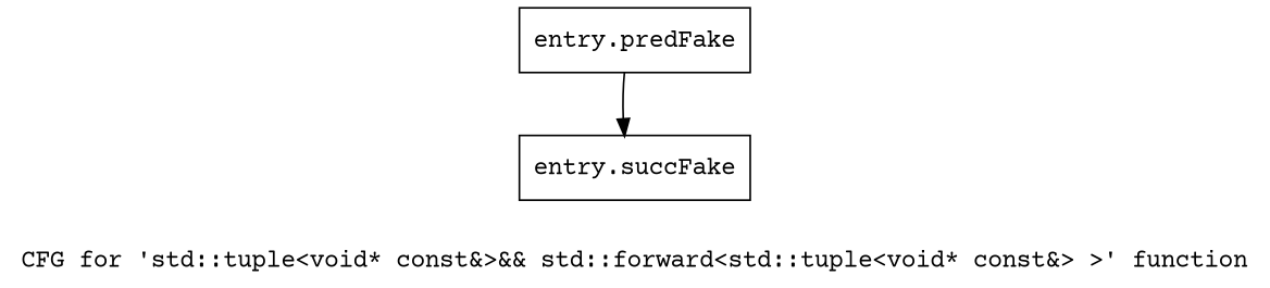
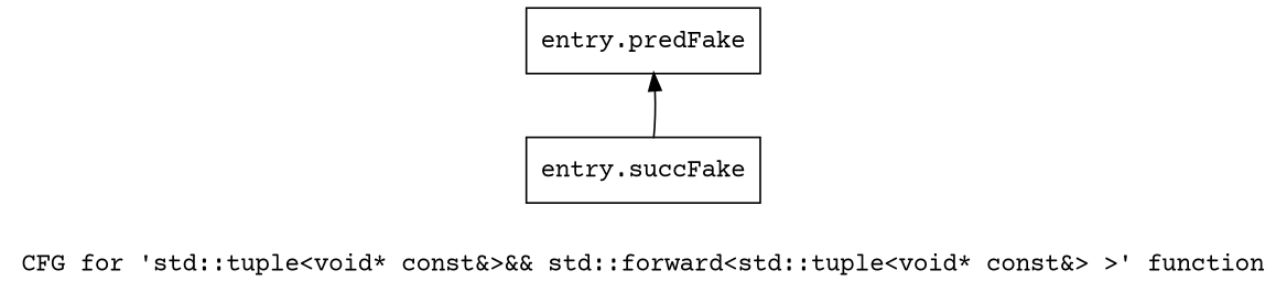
  digraph {
    label="CFG for 'std::tuple\<void* const&\>&& std::forward\<std::tuple\<void* const&\> \>' function"
    fontname="Courier Prime"
    node [shape=record fontname="Courier Prime"]
    n1 [label="{entry.predFake}"]
    n2 [filename="/tools/Xilinx/Vitis_HLS/2022.1/tps/lnx64/gcc-8.3.0/lib/gcc/x86_64-pc-linux-gnu/8.3.0/../../../../include/c++/8.3.0/bits/move.h" label="{entry.succFake}" linenumber=75]
-   n1 -> n2 [execusionnum=18 filename="/tools/Xilinx/Vitis_HLS/2022.1/tps/lnx64/gcc-8.3.0/lib/gcc/x86_64-pc-linux-gnu/8.3.0/../../../../include/c++/8.3.0/bits/move.h" fontname="Courier Prime"]
+   n2 -> n1 [execusionnum=18 filename="/tools/Xilinx/Vitis_HLS/2022.1/tps/lnx64/gcc-8.3.0/lib/gcc/x86_64-pc-linux-gnu/8.3.0/../../../../include/c++/8.3.0/bits/move.h" fontname="Courier Prime"]
  }
